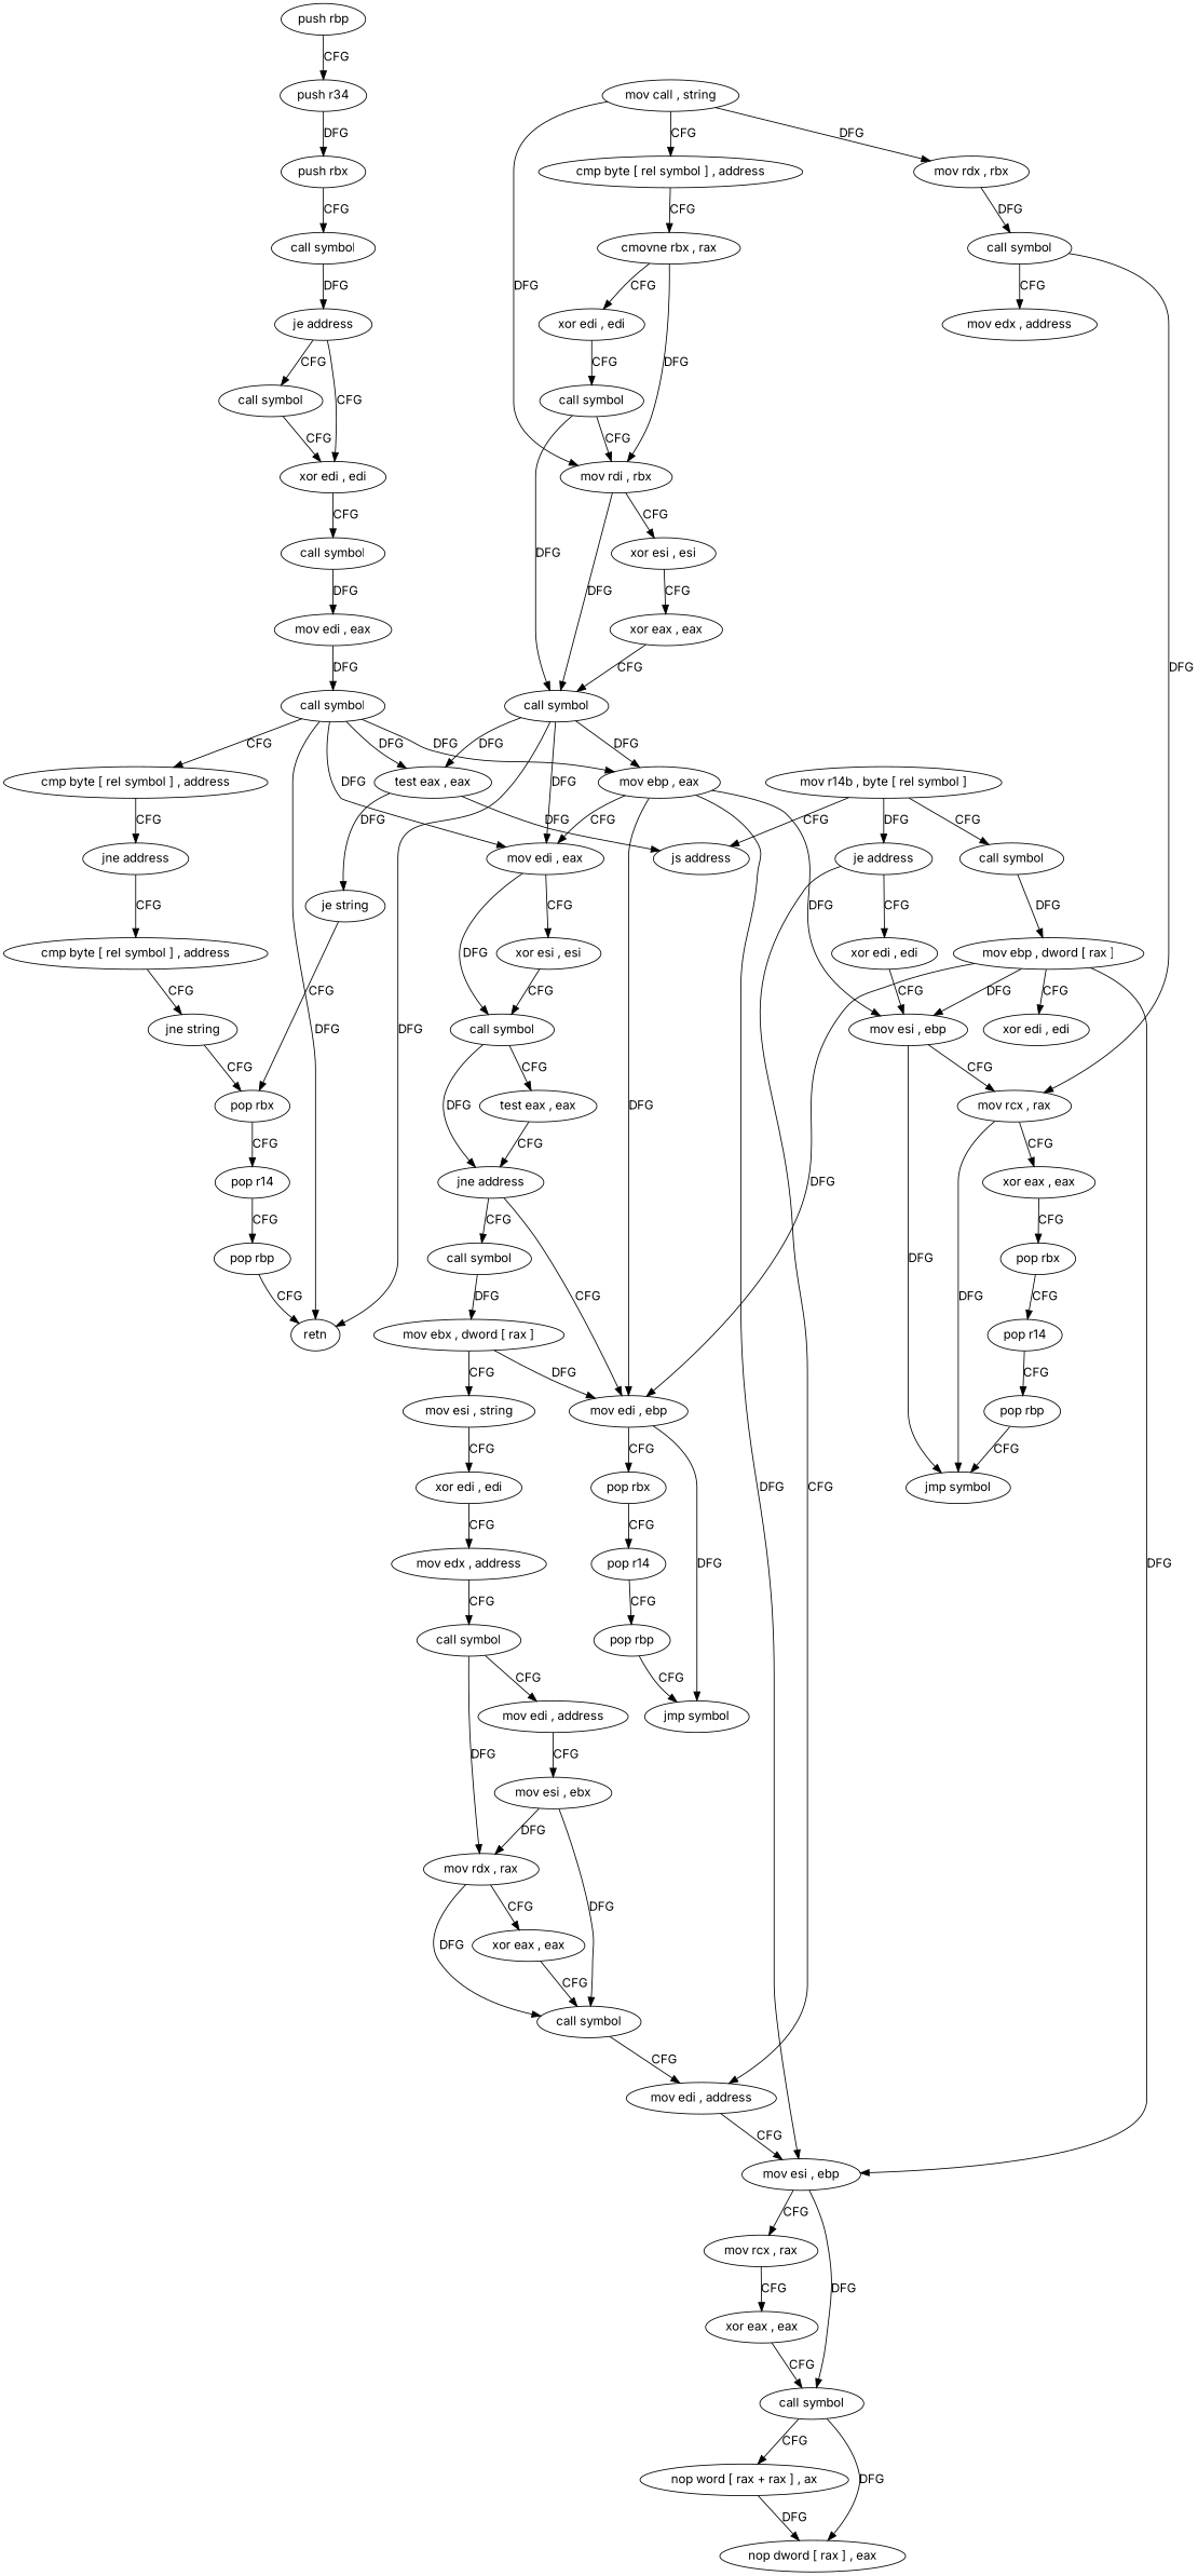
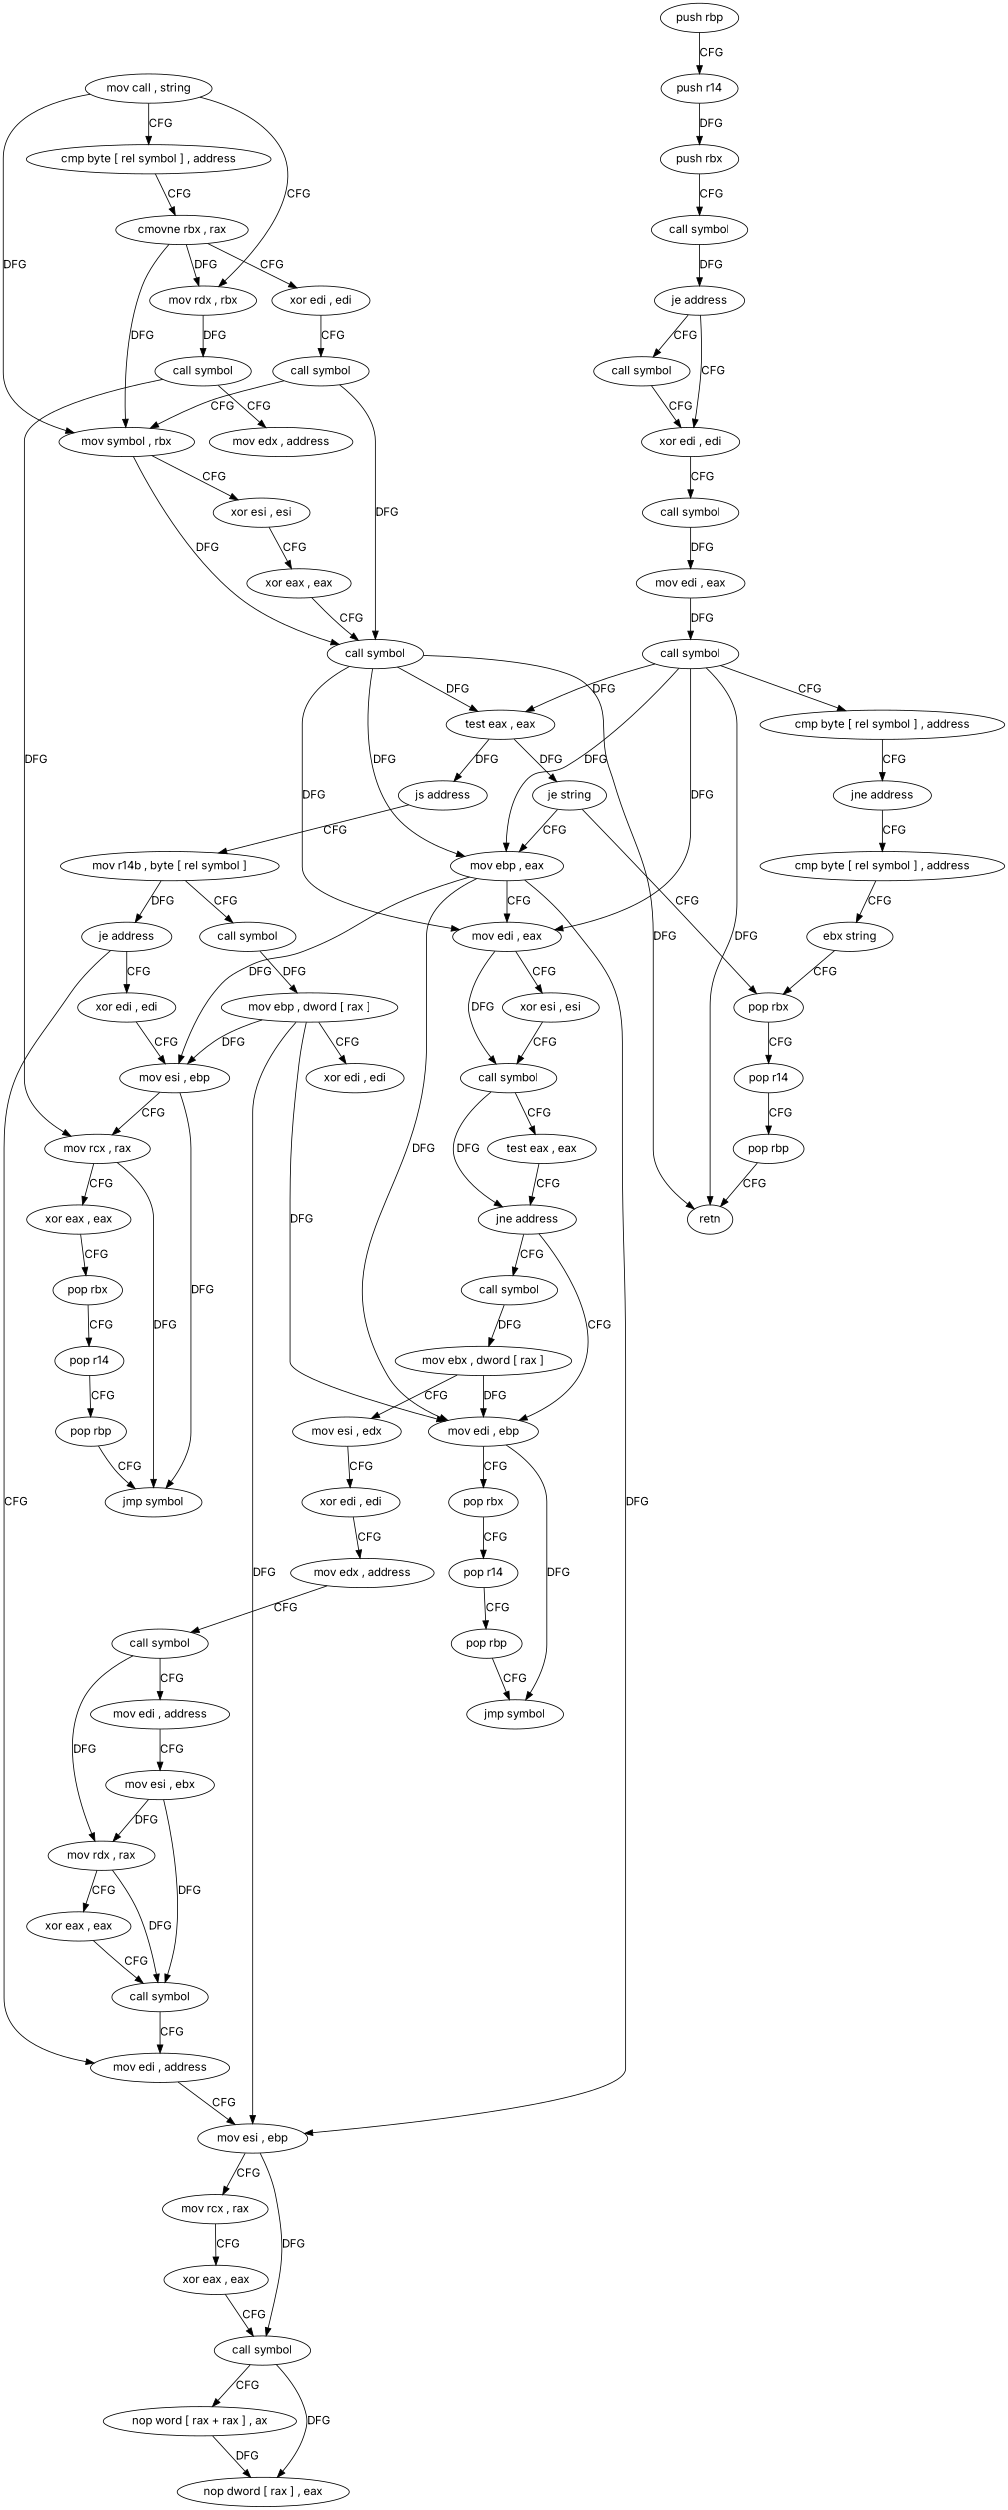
  digraph {
    fontname=Inter
    node [fontname=Inter]
    edge [fontname=Inter]
    n1 [label="push rbp"]
-   n2 [label="push r34"]
+   n2 [label="push r14"]
    n3 [label="push rbx"]
    n4 [label="call symbol"]
    n5 [label="je address"]
    n6 [label="xor edi , edi"]
    n7 [label="call symbol"]
    n8 [label="call symbol"]
    n9 [label="mov edi , eax"]
    n10 [label="call symbol"]
    n11 [label="cmp byte [ rel symbol ] , address"]
    n12 [label="test eax , eax"]
    n13 [label="mov ebp , eax"]
    n14 [label=retn]
    n15 [label="mov edi , eax"]
    n16 [label="jne address"]
    n17 [label="js address"]
    n18 [label="je string"]
    n19 [label="mov esi , ebp"]
    n20 [label="mov esi , ebp"]
    n21 [label="mov edi , ebp"]
    n22 [label="xor esi , esi"]
    n23 [label="call symbol"]
    n24 [label="cmp byte [ rel symbol ] , address"]
-   n25 [label="jne string"]
+   n25 [label="ebx string"]
    n26 [label="mov call , string"]
    n27 [label="cmp byte [ rel symbol ] , address"]
-   n28 [label="mov rdi , rbx"]
+   n28 [label="mov symbol , rbx"]
    n29 [label="mov rdx , rbx"]
    n30 [label="pop rbx"]
    n31 [label="cmovne rbx , rax"]
    n32 [label="call symbol"]
    n33 [label="xor esi , esi"]
    n34 [label="call symbol"]
    n35 [label="xor edi , edi"]
    n36 [label="call symbol"]
    n37 [label="xor eax , eax"]
    n38 [label="mov r14b , byte [ rel symbol ]"]
    n39 [label="call symbol"]
    n40 [label="je address"]
    n41 [label="mov ebp , dword [ rax ]"]
    n42 [label="mov edi , address"]
    n43 [label="xor edi , edi"]
    n44 [label="pop r14"]
    n45 [label="pop rbp"]
    n46 [label="xor edi , edi"]
    n47 [label="mov rcx , rax"]
    n48 [label="call symbol"]
    n49 [label="mov rcx , rax"]
    n50 [label="jmp symbol"]
    n51 [label="pop rbx"]
    n52 [label="jmp symbol"]
    n53 [label="mov edx , address"]
    n54 [label="xor eax , eax"]
    n55 [label="xor eax , eax"]
    n56 [label="nop word [ rax + rax ] , ax"]
    n57 [label="nop dword [ rax ] , eax"]
    n58 [label="pop rbx"]
    n59 [label="pop r14"]
    n60 [label="pop rbp"]
    n61 [label="test eax , eax"]
    n62 [label="jne address"]
    n63 [label="call symbol"]
    n64 [label="mov ebx , dword [ rax ]"]
-   n65 [label="mov esi , string"]
+   n65 [label="mov esi , edx"]
    n66 [label="pop r14"]
    n67 [label="xor edi , edi"]
    n68 [label="mov esi , ebx"]
    n69 [label="mov rdx , rax"]
    n70 [label="call symbol"]
    n71 [label="mov edx , address"]
    n72 [label="call symbol"]
    n73 [label="mov edi , address"]
    n74 [label="xor eax , eax"]
    n75 [label="pop rbp"]
    n1 -> n2 [label=CFG]
    n2 -> n3 [label=DFG]
    n3 -> n4 [label=CFG]
    n4 -> n5 [label=DFG]
    n5 -> n6 [label=CFG]
    n5 -> n7 [label=CFG]
    n6 -> n8 [label=CFG]
    n7 -> n6 [label=CFG]
    n8 -> n9 [label=DFG]
    n9 -> n10 [label=DFG]
    n10 -> n11 [label=CFG]
    n10 -> n12 [label=DFG]
    n10 -> n13 [label=DFG]
    n10 -> n14 [label=DFG]
    n10 -> n15 [label=DFG]
    n11 -> n16 [label=CFG]
    n12 -> n17 [label=DFG]
    n12 -> n18 [label=DFG]
    n13 -> n15 [label=CFG]
    n13 -> n19 [label=DFG]
    n13 -> n20 [label=DFG]
    n13 -> n21 [label=DFG]
    n15 -> n22 [label=CFG]
    n15 -> n23 [label=DFG]
    n16 -> n24 [label=CFG]
-   n38 -> n17 [label=CFG]
+   n17 -> n38 [label=CFG]
+   n18 -> n13 [label=CFG]
    n18 -> n30 [label=CFG]
    n19 -> n47 [label=CFG]
    n19 -> n48 [label=DFG]
    n20 -> n49 [label=CFG]
    n20 -> n50 [label=DFG]
    n21 -> n51 [label=CFG]
    n21 -> n52 [label=DFG]
    n22 -> n23 [label=CFG]
    n23 -> n61 [label=CFG]
    n23 -> n62 [label=DFG]
    n24 -> n25 [label=CFG]
    n25 -> n30 [label=CFG]
    n26 -> n27 [label=CFG]
    n26 -> n28 [label=DFG]
-   n26 -> n29 [label=DFG]
+   n26 -> n29 [label=CFG]
    n27 -> n31 [label=CFG]
    n28 -> n32 [label=DFG]
    n28 -> n33 [label=CFG]
    n29 -> n34 [label=DFG]
    n30 -> n44 [label=CFG]
    n31 -> n28 [label=DFG]
+   n31 -> n29 [label=DFG]
    n31 -> n35 [label=CFG]
    n32 -> n12 [label=DFG]
    n32 -> n13 [label=DFG]
    n32 -> n14 [label=DFG]
    n32 -> n15 [label=DFG]
    n33 -> n37 [label=CFG]
    n34 -> n49 [label=DFG]
    n34 -> n53 [label=CFG]
    n35 -> n36 [label=CFG]
    n36 -> n28 [label=CFG]
    n36 -> n32 [label=DFG]
    n37 -> n32 [label=CFG]
    n38 -> n39 [label=CFG]
    n38 -> n40 [label=DFG]
    n39 -> n41 [label=DFG]
    n40 -> n42 [label=CFG]
    n40 -> n43 [label=CFG]
    n41 -> n19 [label=DFG]
    n41 -> n20 [label=DFG]
    n41 -> n21 [label=DFG]
    n41 -> n46 [label=CFG]
    n42 -> n19 [label=CFG]
    n43 -> n20 [label=CFG]
    n44 -> n45 [label=CFG]
    n45 -> n14 [label=CFG]
    n47 -> n55 [label=CFG]
    n48 -> n56 [label=CFG]
    n48 -> n57 [label=DFG]
    n49 -> n50 [label=DFG]
    n49 -> n54 [label=CFG]
    n51 -> n66 [label=CFG]
    n54 -> n58 [label=CFG]
    n55 -> n48 [label=CFG]
    n56 -> n57 [label=DFG]
    n58 -> n59 [label=CFG]
    n59 -> n60 [label=CFG]
    n60 -> n50 [label=CFG]
    n61 -> n62 [label=CFG]
    n62 -> n21 [label=CFG]
    n62 -> n63 [label=CFG]
    n63 -> n64 [label=DFG]
    n64 -> n21 [label=DFG]
    n64 -> n65 [label=CFG]
    n65 -> n67 [label=CFG]
    n66 -> n75 [label=CFG]
    n67 -> n71 [label=CFG]
    n68 -> n69 [label=DFG]
    n68 -> n70 [label=DFG]
    n69 -> n70 [label=DFG]
    n69 -> n74 [label=CFG]
    n70 -> n42 [label=CFG]
    n71 -> n72 [label=CFG]
    n72 -> n69 [label=DFG]
    n72 -> n73 [label=CFG]
    n73 -> n68 [label=CFG]
    n74 -> n70 [label=CFG]
    n75 -> n52 [label=CFG]
  }
